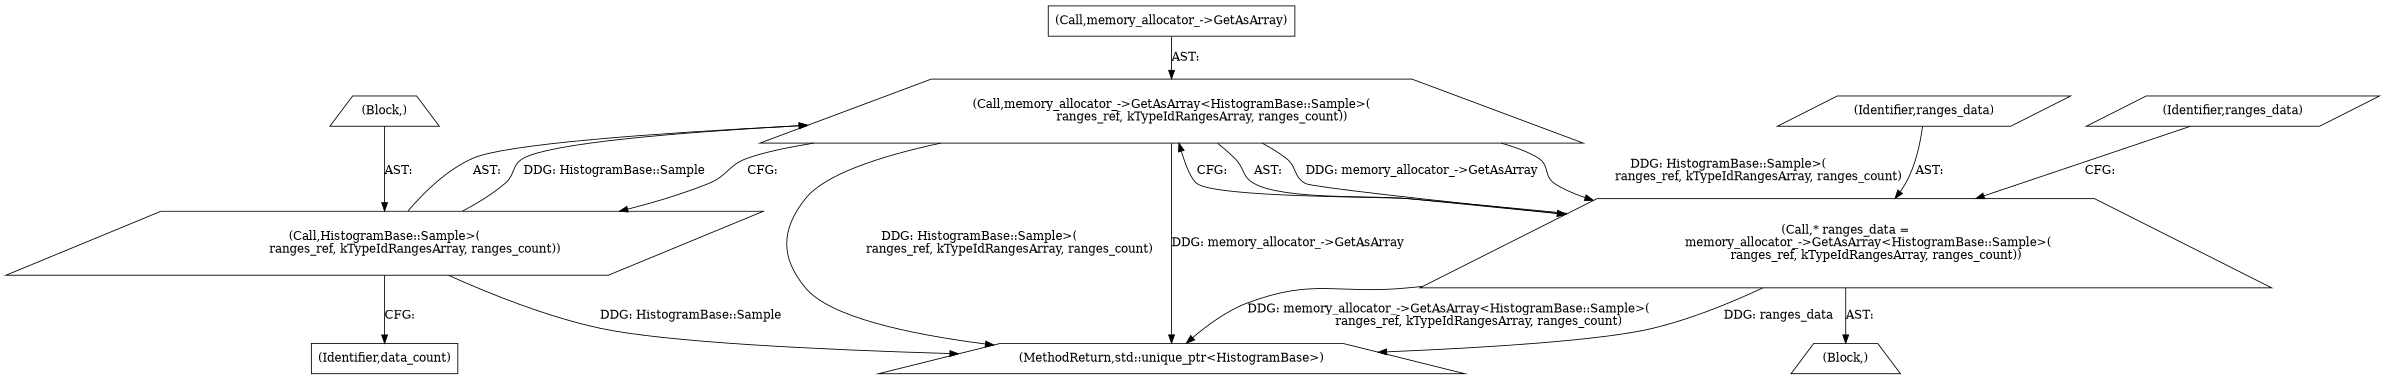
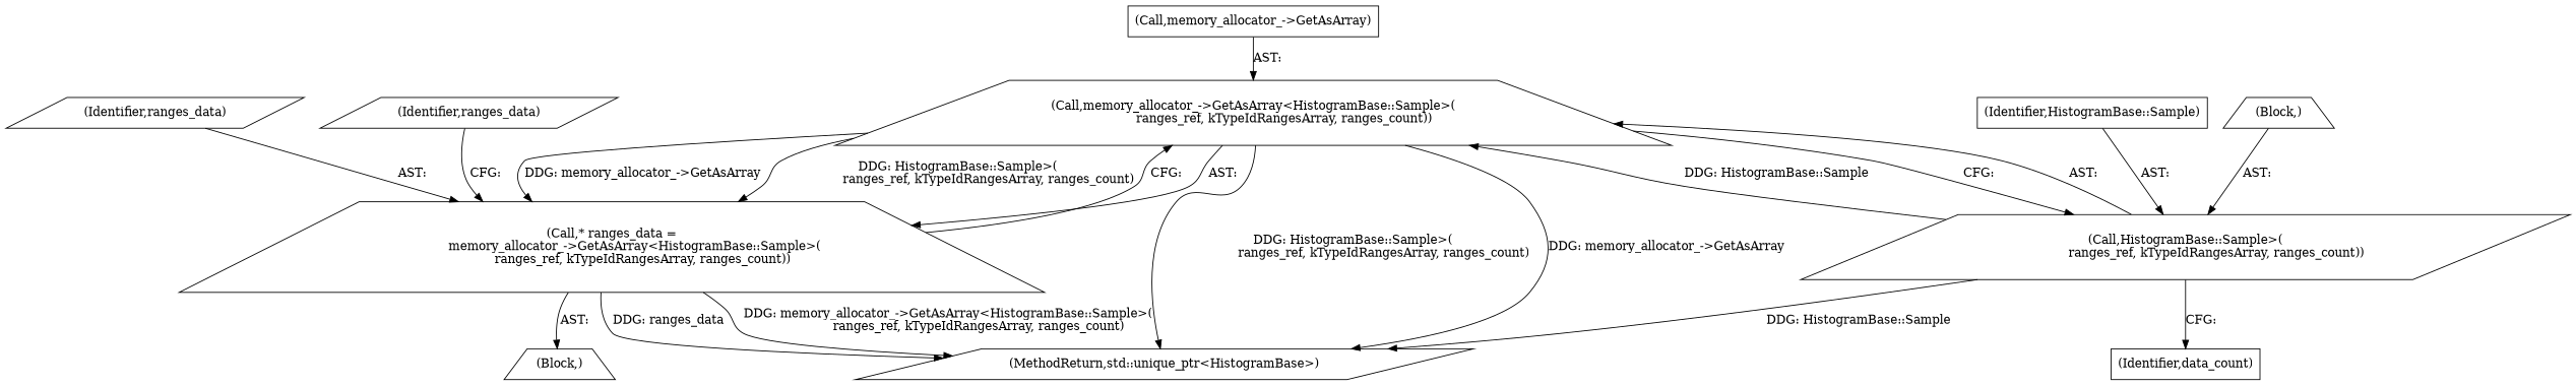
  digraph {
    node [shape=trapezium]
    n1 [label="(Call,memory_allocator_->GetAsArray<HistogramBase::Sample>(\n                ranges_ref, kTypeIdRangesArray, ranges_count))"]
    n2 [label="(Call,HistogramBase::Sample>(\n                ranges_ref, kTypeIdRangesArray, ranges_count))" shape=parallelogram]
    n3 [label="(Call,* ranges_data =\n            memory_allocator_->GetAsArray<HistogramBase::Sample>(\n                ranges_ref, kTypeIdRangesArray, ranges_count))"]
-   n4 [label="(MethodReturn,std::unique_ptr<HistogramBase>)"]
+   n4 [label="(MethodReturn,std::unique_ptr<HistogramBase>)" shape=parallelogram]
    n5 [label="(Identifier,data_count)" shape=box]
    n6 [label="(Block,)"]
    n7 [label="(Identifier,ranges_data)" shape=parallelogram]
    n8 [label="(Identifier,ranges_data)" shape=parallelogram]
+   n9 [label="(Identifier,HistogramBase::Sample)" shape=box]
    n10 [label="(Block,)"]
    n11 [label="(Call,memory_allocator_->GetAsArray)" shape=box]
    n1 -> n2 [label="CFG: "]
    n1 -> n3 [label="AST: "]
    n1 -> n3 [label="DDG: memory_allocator_->GetAsArray"]
    n1 -> n3 [label="DDG: HistogramBase::Sample>(\n                ranges_ref, kTypeIdRangesArray, ranges_count)"]
    n1 -> n4 [label="DDG: HistogramBase::Sample>(\n                ranges_ref, kTypeIdRangesArray, ranges_count)"]
    n1 -> n4 [label="DDG: memory_allocator_->GetAsArray"]
    n2 -> n1 [label="AST: "]
    n2 -> n1 [label="DDG: HistogramBase::Sample"]
    n2 -> n4 [label="DDG: HistogramBase::Sample"]
    n2 -> n5 [label="CFG: "]
    n3 -> n1 [label="CFG: "]
    n3 -> n4 [label="DDG: ranges_data"]
    n3 -> n4 [label="DDG: memory_allocator_->GetAsArray<HistogramBase::Sample>(\n                ranges_ref, kTypeIdRangesArray, ranges_count)"]
    n3 -> n6 [label="AST: "]
    n7 -> n3 [label="AST: "]
    n8 -> n3 [label="CFG: "]
+   n9 -> n2 [label="AST: "]
    n10 -> n2 [label="AST: "]
    n11 -> n1 [label="AST: "]
  }
